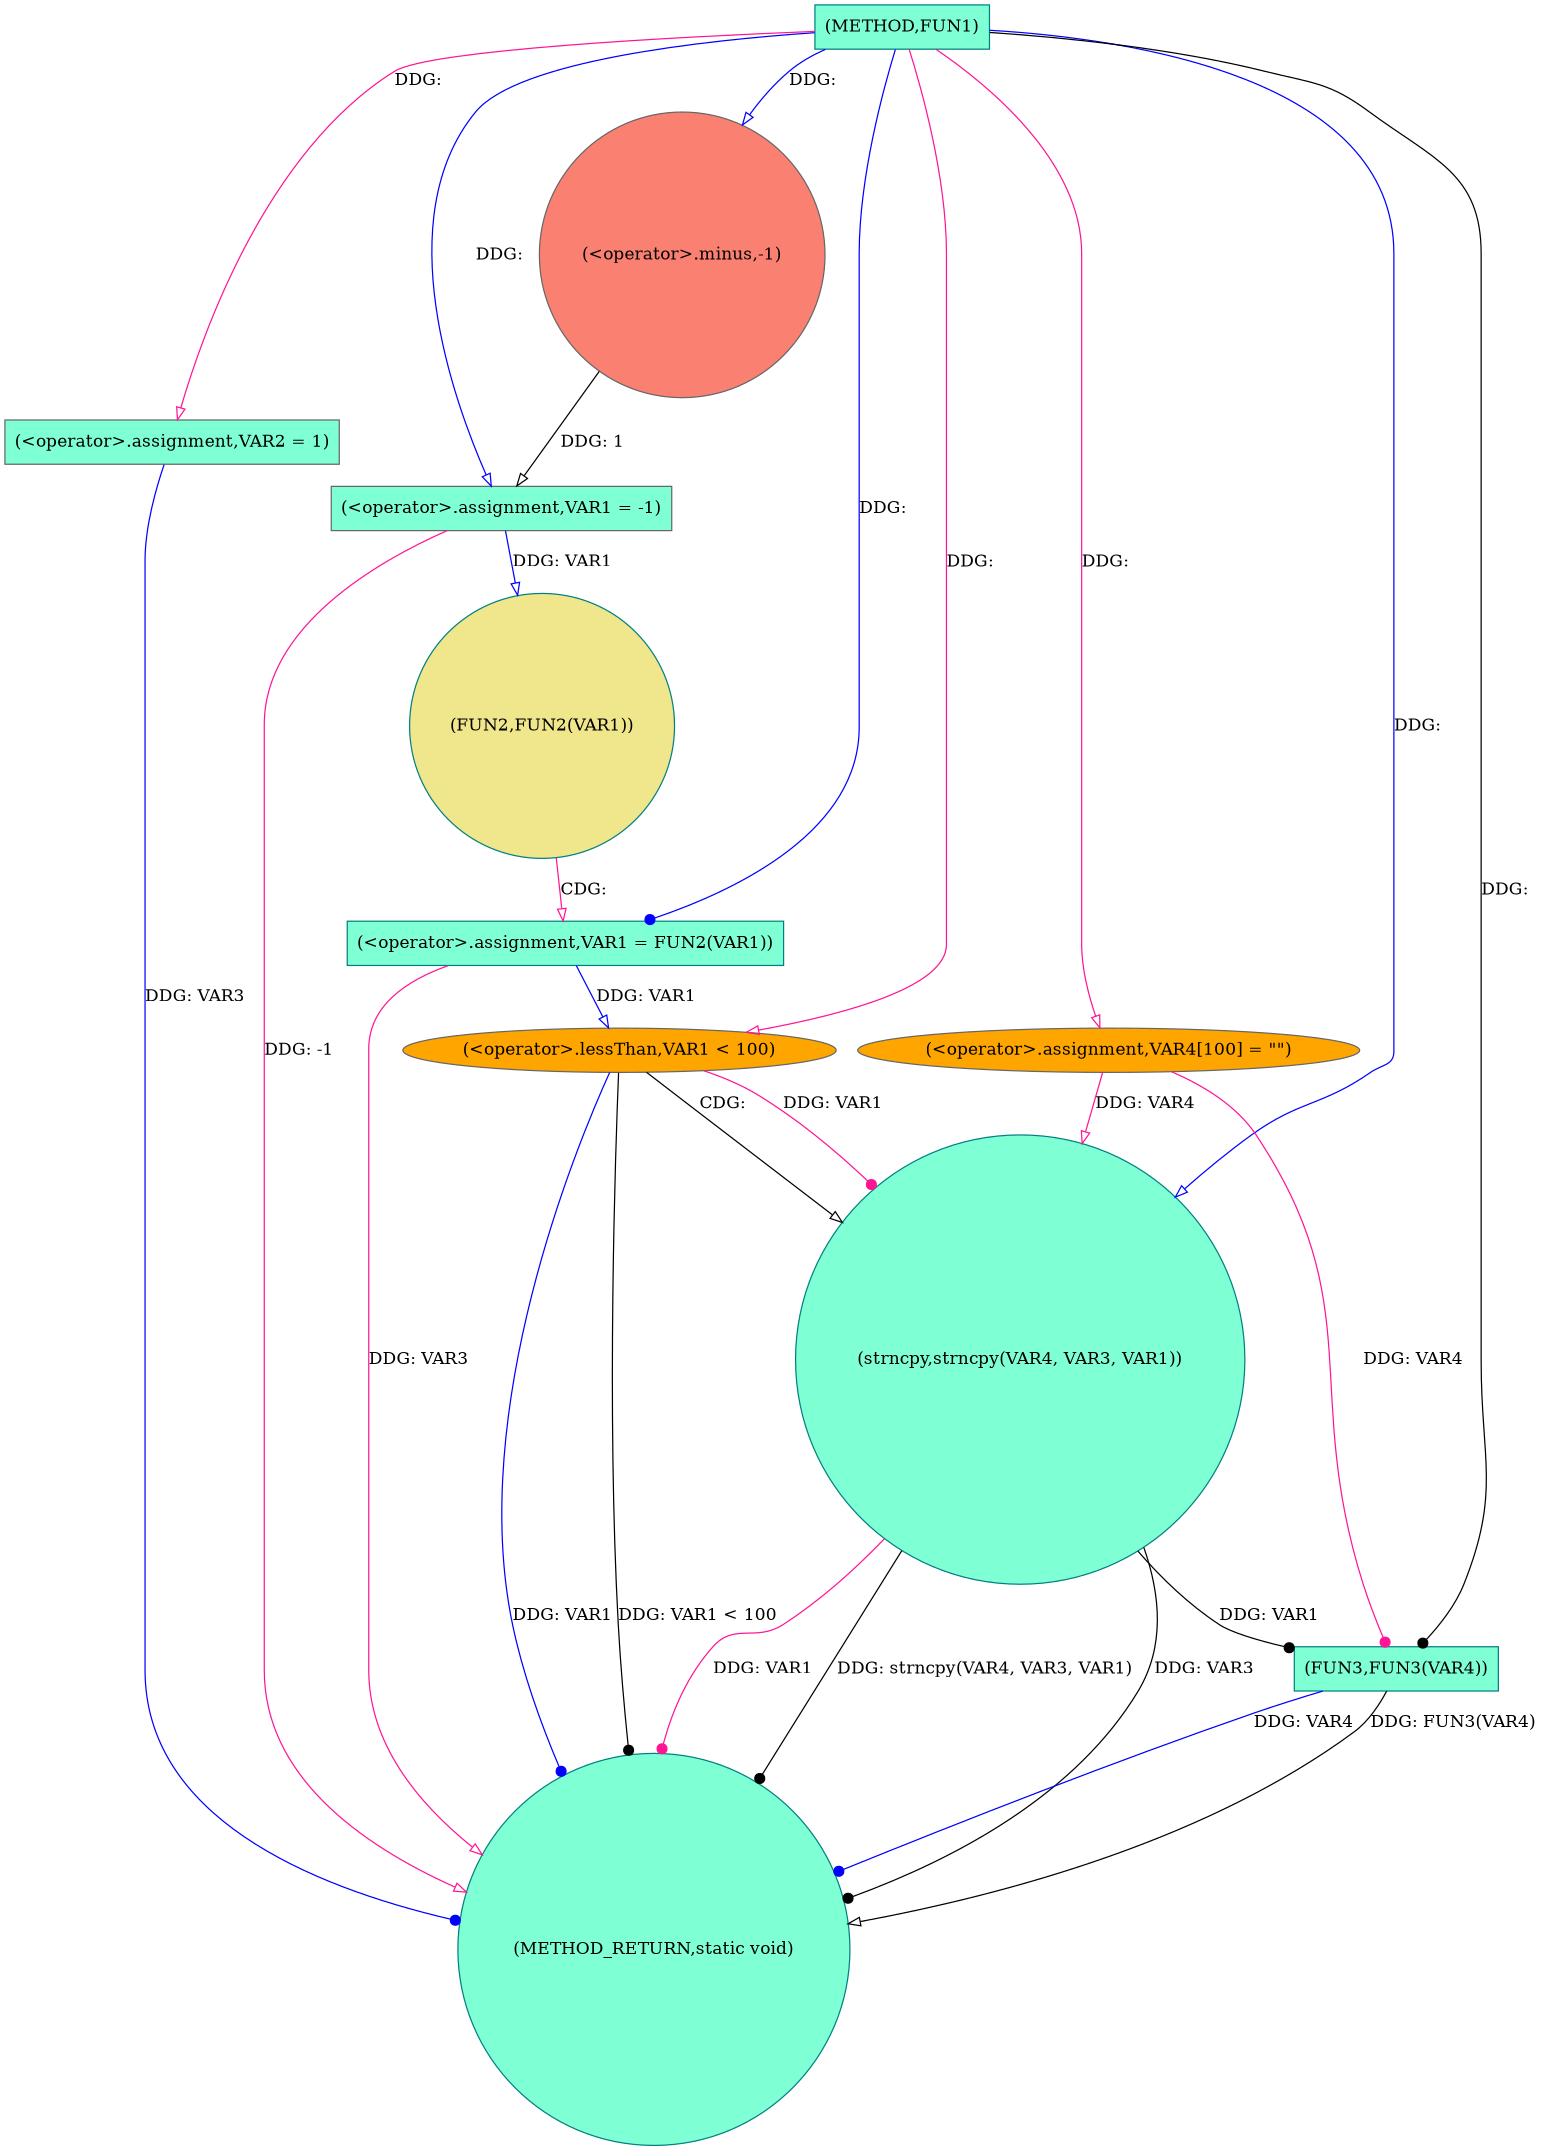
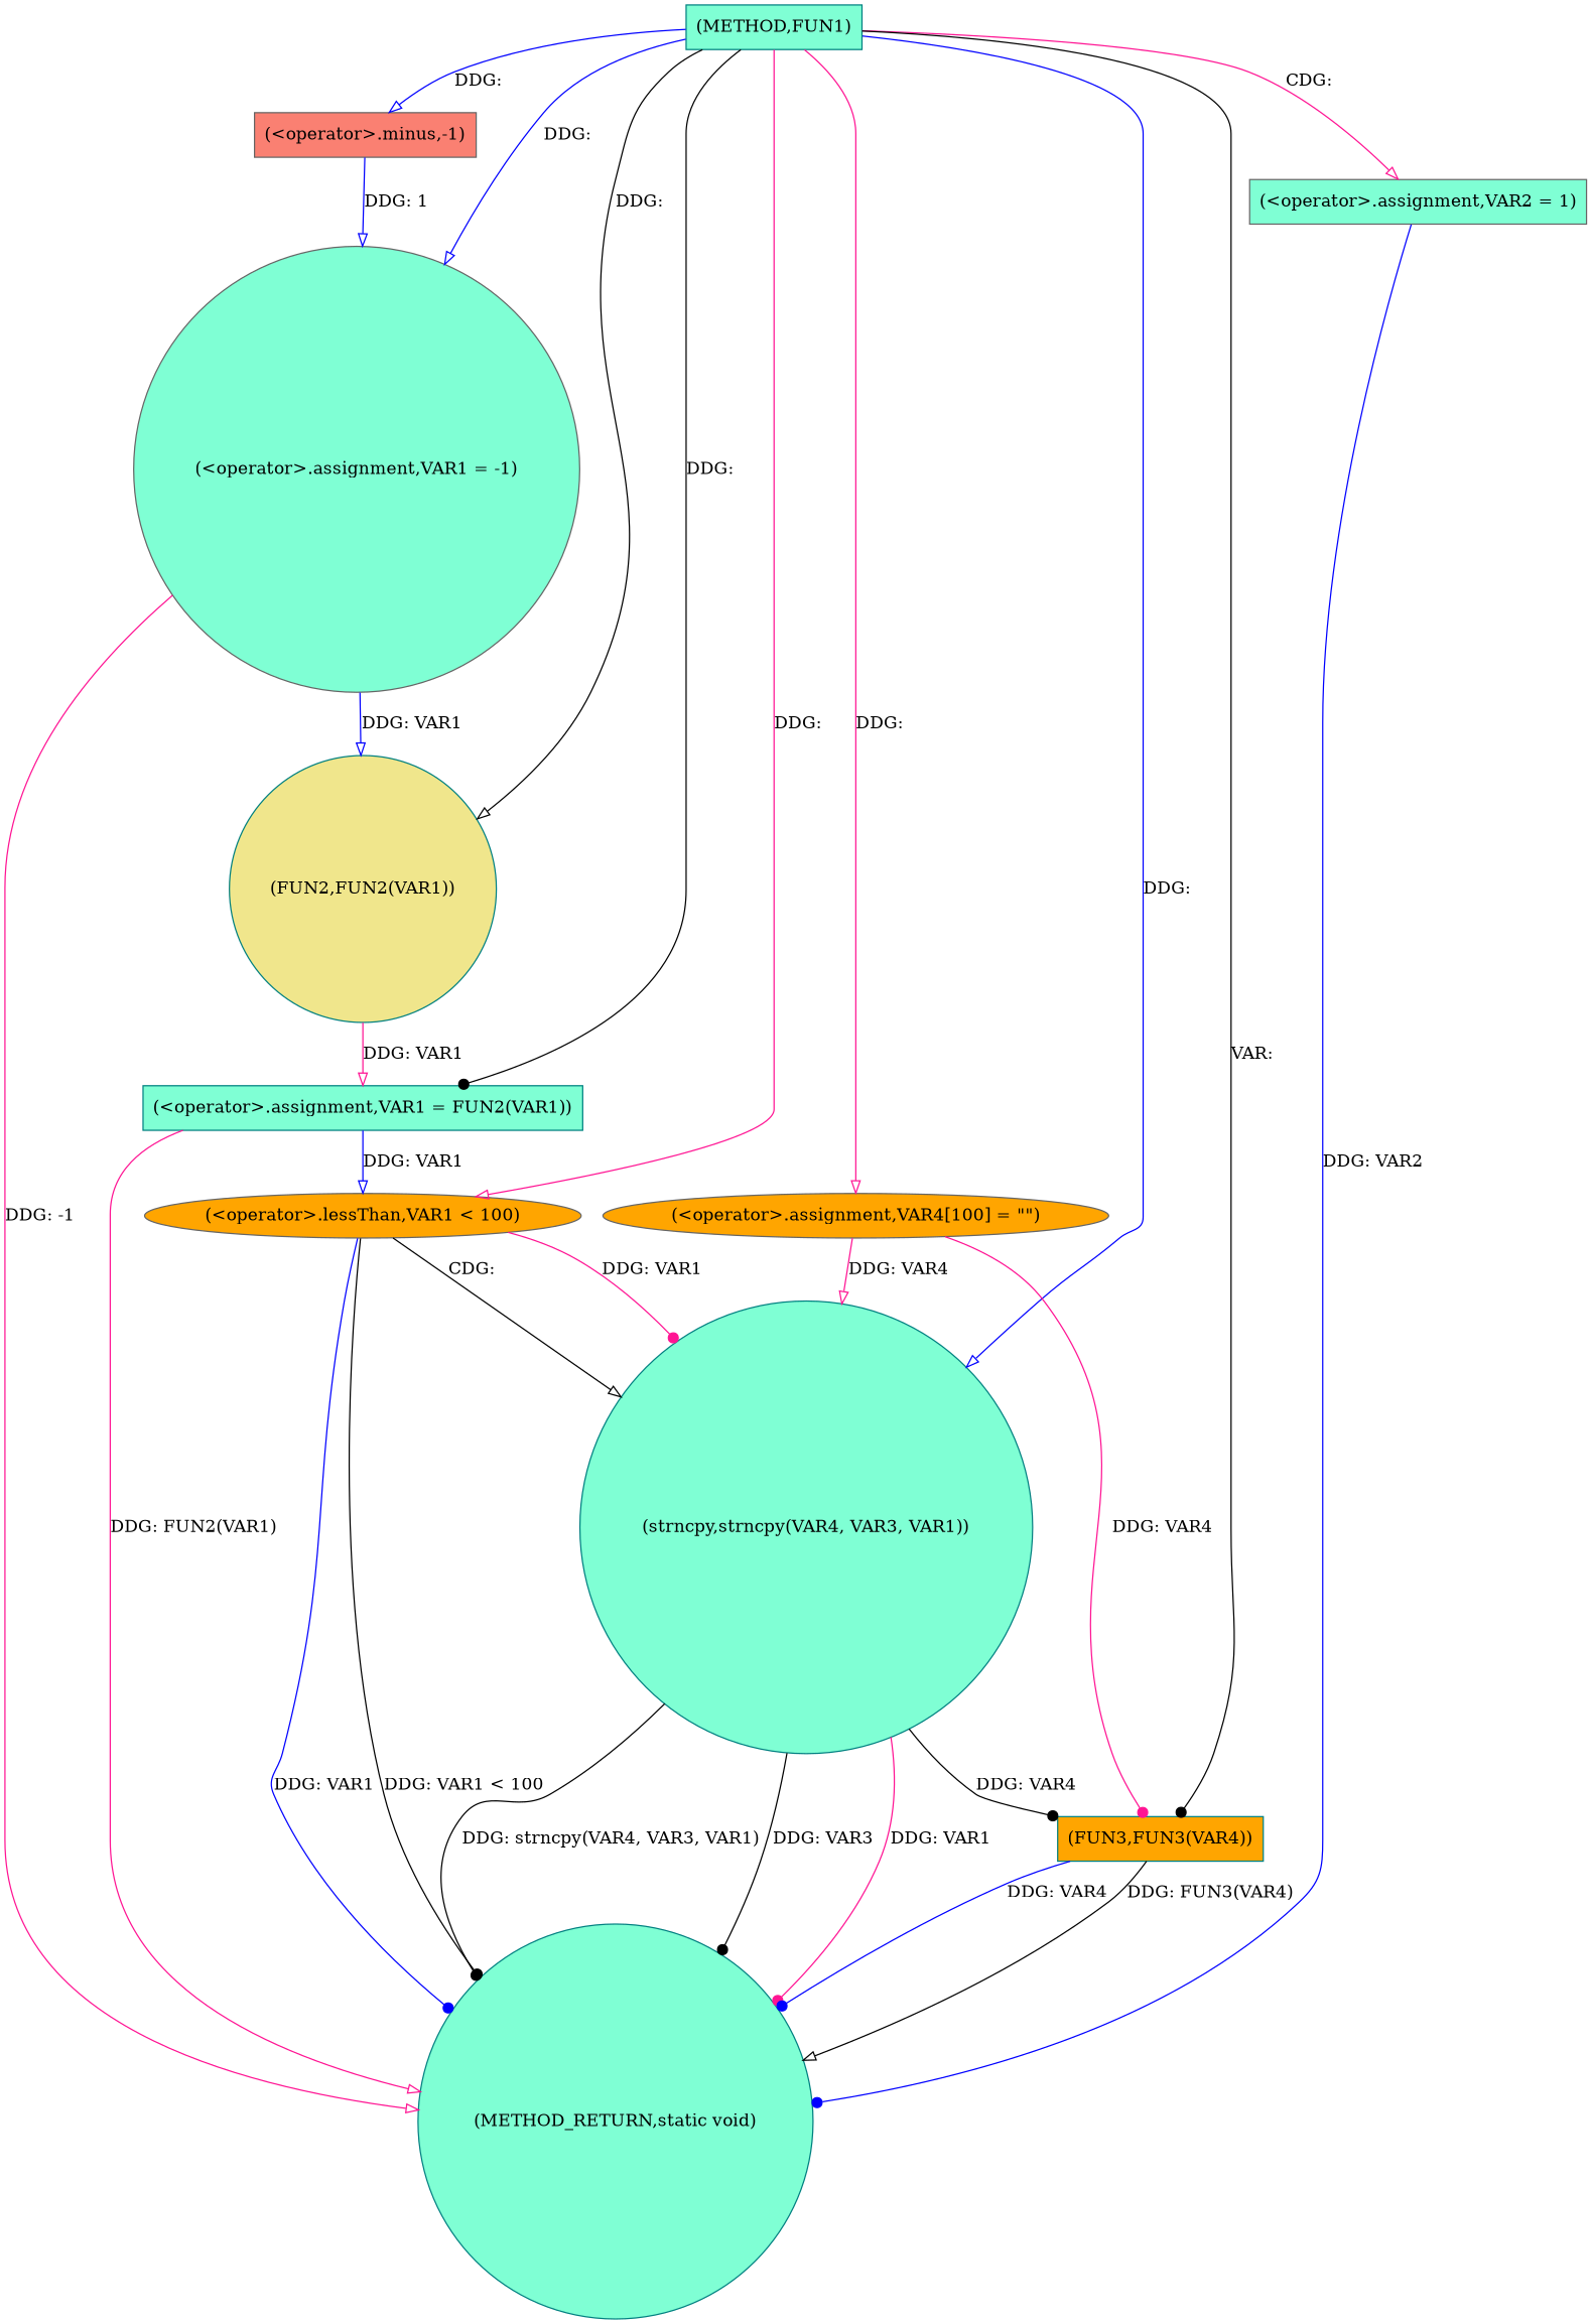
  digraph {
    fontname="DejaVu Serif"
    node [color=teal fillcolor=aquamarine fontname="DejaVu Serif" shape=box style=filled]
    edge [arrowhead=onormal color=deeppink fontname="DejaVu Serif"]
    n1 [label="(METHOD,FUN1)"]
-   n2 [color=gray40 label="(<operator>.assignment,VAR1 = -1)"]
-   n3 [color=gray40 fillcolor=salmon label="(<operator>.minus,-1)" shape=circle]
+   n2 [color=gray40 label="(<operator>.assignment,VAR1 = -1)" shape=circle]
+   n3 [color=gray40 fillcolor=salmon label="(<operator>.minus,-1)"]
    n4 [color=gray40 label="(<operator>.assignment,VAR2 = 1)"]
    n5 [label="(<operator>.assignment,VAR1 = FUN2(VAR1))"]
    n6 [fillcolor=khaki label="(FUN2,FUN2(VAR1))" shape=circle]
    n7 [color=gray40 fillcolor=orange label="(<operator>.assignment,VAR4[100] = \"\")" shape=ellipse]
    n8 [color=gray40 fillcolor=orange label="(<operator>.lessThan,VAR1 < 100)" shape=ellipse]
    n9 [label="(strncpy,strncpy(VAR4, VAR3, VAR1))" shape=circle]
-   n10 [label="(FUN3,FUN3(VAR4))"]
+   n10 [fillcolor=orange label="(FUN3,FUN3(VAR4))"]
    n11 [label="(METHOD_RETURN,static void)" shape=circle]
    n1 -> n2 [color=blue label="DDG: "]
    n1 -> n3 [color=blue label="DDG: "]
-   n1 -> n4 [label="DDG: "]
-   n1 -> n5 [arrowhead=dot color=blue label="DDG: "]
+   n1 -> n4 [label="CDG: "]
+   n1 -> n5 [arrowhead=dot color=black label="DDG: "]
+   n1 -> n6 [color=black label="DDG: "]
    n1 -> n7 [label="DDG: "]
    n1 -> n8 [label="DDG: "]
    n1 -> n9 [color=blue label="DDG: "]
-   n1 -> n10 [arrowhead=dot color=black label="DDG: "]
+   n1 -> n10 [arrowhead=dot color=black label="VAR: "]
    n2 -> n6 [color=blue label="DDG: VAR1"]
    n2 -> n11 [label="DDG: -1"]
-   n3 -> n2 [color=black label="DDG: 1"]
-   n4 -> n11 [arrowhead=dot color=blue label="DDG: VAR3"]
+   n3 -> n2 [color=blue label="DDG: 1"]
+   n4 -> n11 [arrowhead=dot color=blue label="DDG: VAR2"]
    n5 -> n8 [color=blue label="DDG: VAR1"]
-   n5 -> n11 [label="DDG: VAR3"]
-   n6 -> n5 [label="CDG: "]
+   n5 -> n11 [label="DDG: FUN2(VAR1)"]
+   n6 -> n5 [label="DDG: VAR1"]
    n7 -> n9 [label="DDG: VAR4"]
    n7 -> n10 [arrowhead=dot label="DDG: VAR4"]
    n8 -> n9 [arrowhead=dot label="DDG: VAR1"]
    n8 -> n9 [color=black label="CDG: "]
    n8 -> n11 [arrowhead=dot color=black label="DDG: VAR1 < 100"]
    n8 -> n11 [arrowhead=dot color=blue label="DDG: VAR1"]
-   n9 -> n10 [arrowhead=dot color=black label="DDG: VAR1"]
+   n9 -> n10 [arrowhead=dot color=black label="DDG: VAR4"]
    n9 -> n11 [arrowhead=dot color=black label="DDG: strncpy(VAR4, VAR3, VAR1)"]
    n9 -> n11 [arrowhead=dot color=black label="DDG: VAR3"]
    n9 -> n11 [arrowhead=dot label="DDG: VAR1"]
    n10 -> n11 [arrowhead=dot color=blue label="DDG: VAR4"]
    n10 -> n11 [color=black label="DDG: FUN3(VAR4)"]
  }
